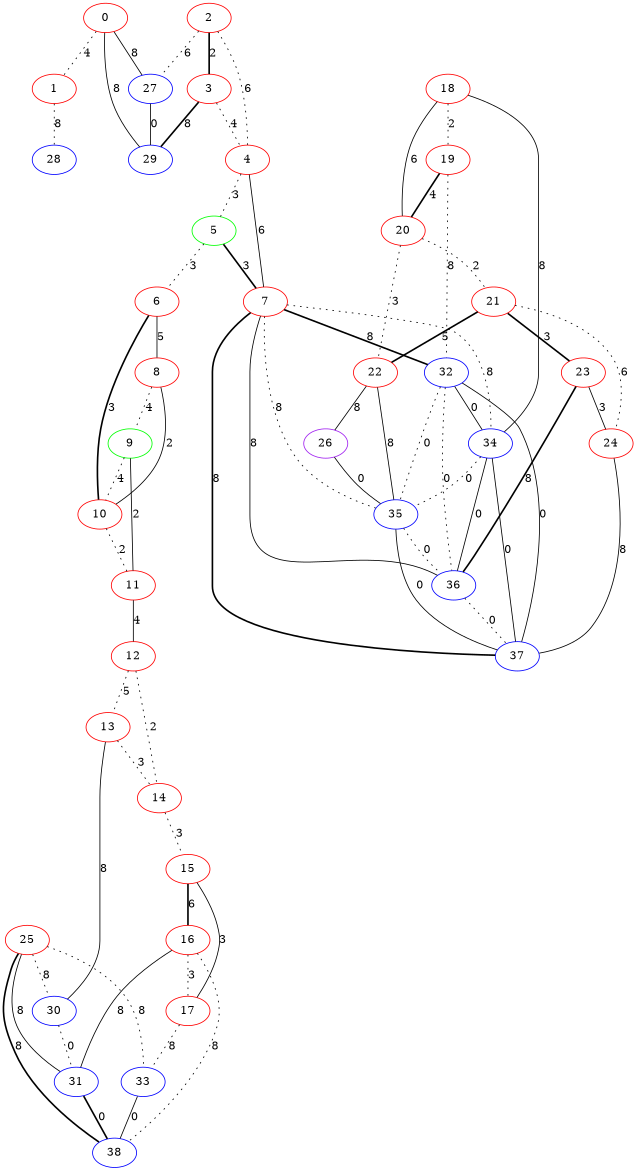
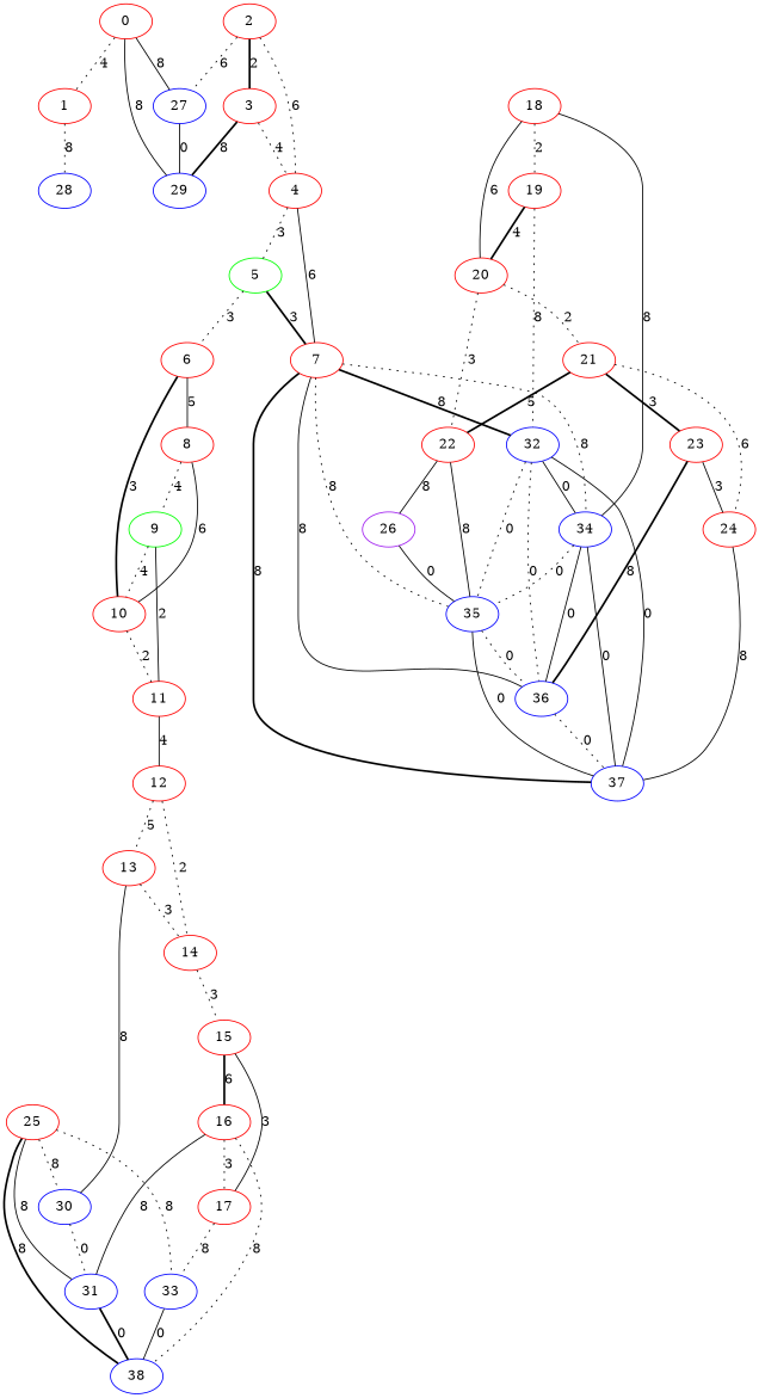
  graph {
    node [color=red weight=1]
    edge [style=dotted]
    0
    1
    27 [color=blue weight=3]
    29 [color=blue weight=3]
    28 [color=blue weight=3]
    2
    3
    4
    5 [color=green weight=2]
    7
    6
    32 [color=blue weight=3]
    34 [color=blue weight=3]
    35 [color=blue weight=3]
    36 [color=blue weight=3]
    37 [color=blue weight=3]
    8
    10
    9 [color=green weight=2]
    11
    12
    13
    14
    30 [color=blue weight=3]
    15
    31 [color=blue weight=3]
    16
    17
    38 [color=blue weight=3]
    33 [color=blue weight=3]
    18
    19
    20
    21
    22
    23
    24
    26 [color=purple weight=4]
    25
    0 -- 1 [label=4]
    0 -- 27 [label=8 style=solid]
    0 -- 29 [label=8 style=solid]
    1 -- 28 [label=8]
    27 -- 29 [label=0 style=solid]
    2 -- 27 [label=6]
    2 -- 3 [label=2 style=bold]
    2 -- 4 [label=6]
    3 -- 29 [label=8 style=bold]
    3 -- 4 [label=4]
    4 -- 5 [label=3]
    4 -- 7 [label=6 style=solid]
    5 -- 7 [label=3 style=bold]
    5 -- 6 [label=3]
    7 -- 32 [label=8 style=bold]
    7 -- 34 [label=8]
    7 -- 35 [label=8]
    7 -- 36 [label=8 style=solid]
    7 -- 37 [label=8 style=bold]
    6 -- 8 [label=5 style=solid]
    6 -- 10 [label=3 style=bold]
    32 -- 34 [label=0 style=solid]
    32 -- 35 [label=0]
    32 -- 36 [label=0]
    32 -- 37 [label=0 style=solid]
    34 -- 35 [label=0]
    34 -- 36 [label=0 style=solid]
    34 -- 37 [label=0 style=solid]
    35 -- 36 [label=0]
    35 -- 37 [label=0 style=solid]
    36 -- 37 [label=0]
-   8 -- 10 [label=2 style=solid]
+   8 -- 10 [label=6 style=solid]
    8 -- 9 [label=4]
    10 -- 11 [label=2]
    9 -- 10 [label=4]
    9 -- 11 [label=2 style=solid]
    11 -- 12 [label=4 style=solid]
    12 -- 13 [label=5]
    12 -- 14 [label=2]
    13 -- 14 [label=3]
    13 -- 30 [label=8 style=solid]
    14 -- 15 [label=3]
    30 -- 31 [label=0]
    15 -- 16 [label=6 style=bold]
    15 -- 17 [label=3 style=solid]
    31 -- 38 [label=0 style=bold]
    16 -- 31 [label=8 style=solid]
    16 -- 17 [label=3]
    16 -- 38 [label=8]
    17 -- 33 [label=8]
    33 -- 38 [label=0 style=solid]
    18 -- 34 [label=8 style=solid]
    18 -- 19 [label=2]
    18 -- 20 [label=6 style=solid]
    19 -- 32 [label=8]
    19 -- 20 [label=4 style=bold]
    20 -- 21 [label=2]
    20 -- 22 [label=3]
    21 -- 22 [label=5 style=bold]
    21 -- 23 [label=3 style=bold]
    21 -- 24 [label=6]
    22 -- 35 [label=8 style=solid]
    22 -- 26 [label=8 style=solid]
    23 -- 36 [label=8 style=bold]
    23 -- 24 [label=3 style=solid]
    24 -- 37 [label=8 style=solid]
    26 -- 35 [label=0 style=solid]
    25 -- 30 [label=8]
    25 -- 31 [label=8 style=solid]
    25 -- 38 [label=8 style=bold]
    25 -- 33 [label=8]
  }
